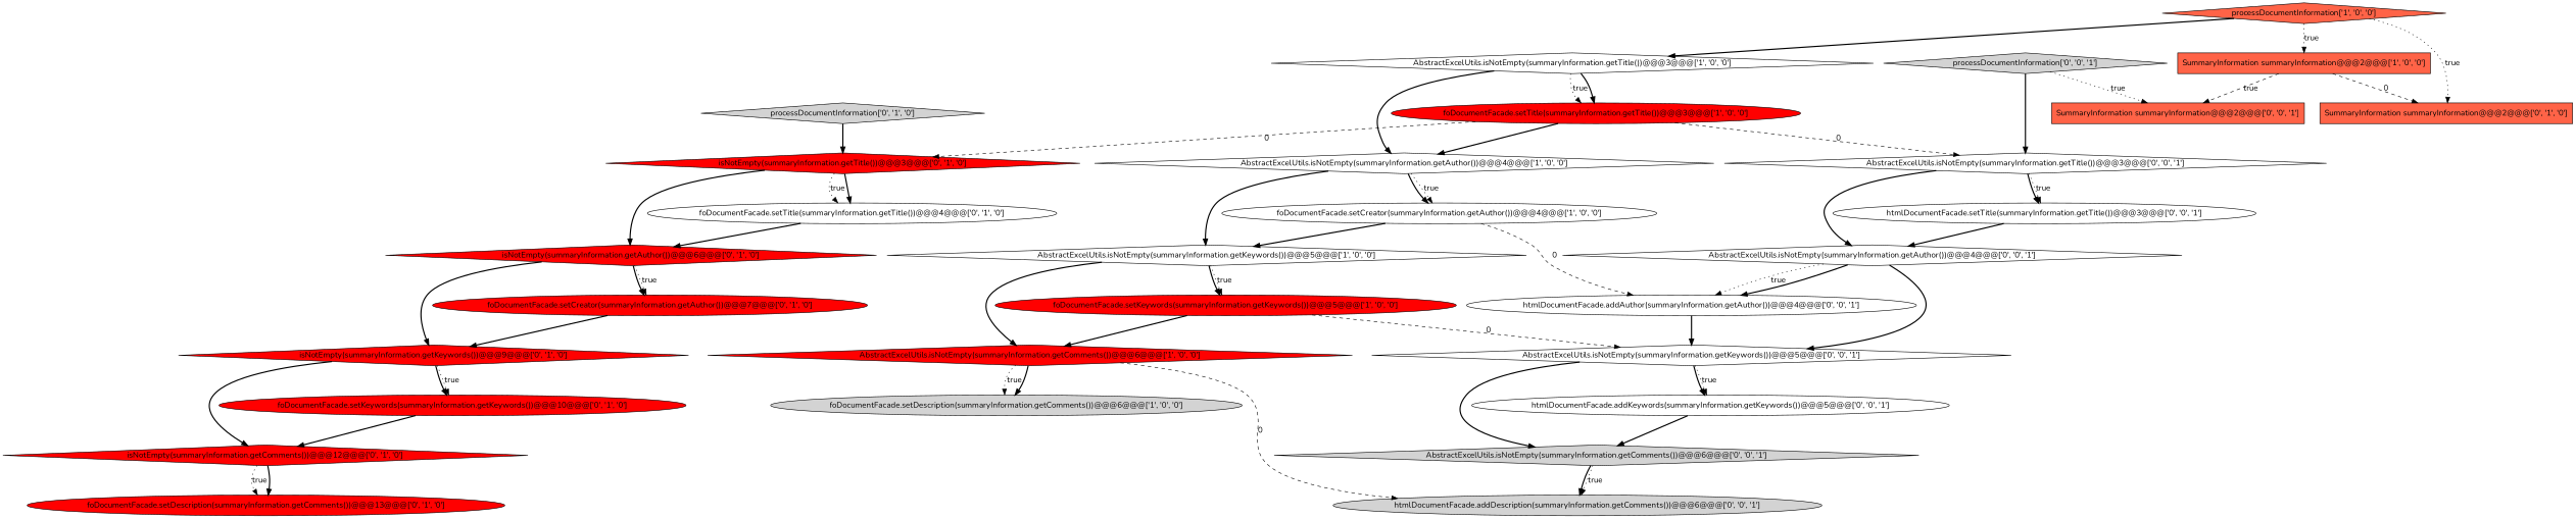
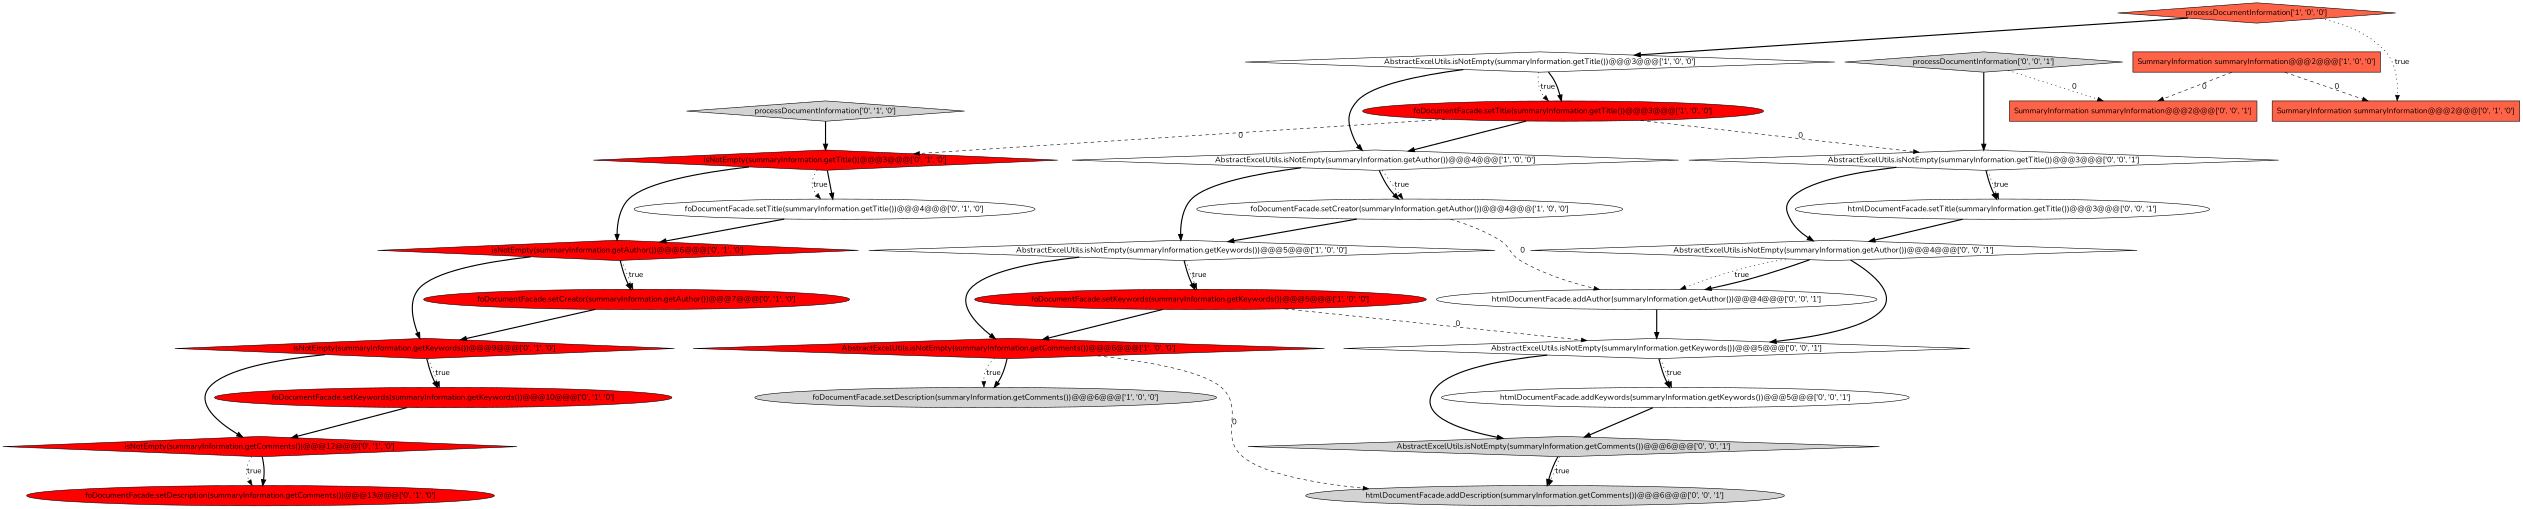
  digraph {
    fontname=Nunito
    node [fillcolor=white fontname=Nunito shape=diamond style=filled]
    edge [fontname=Nunito style=bold]
    n1 [fillcolor=red label="isNotEmpty(summaryInformation.getKeywords())@@@9@@@['0', '1', '0']"]
    n2 [fillcolor=red label="foDocumentFacade.setKeywords(summaryInformation.getKeywords())@@@10@@@['0', '1', '0']" shape=ellipse]
    n3 [fillcolor=red label="isNotEmpty(summaryInformation.getComments())@@@12@@@['0', '1', '0']"]
    n4 [fillcolor=red label="foDocumentFacade.setDescription(summaryInformation.getComments())@@@13@@@['0', '1', '0']" shape=ellipse]
    n5 [label="AbstractExcelUtils.isNotEmpty(summaryInformation.getTitle())@@@3@@@['1', '0', '0']"]
    n6 [fillcolor=red label="foDocumentFacade.setTitle(summaryInformation.getTitle())@@@3@@@['1', '0', '0']" shape=ellipse]
    n7 [label="AbstractExcelUtils.isNotEmpty(summaryInformation.getAuthor())@@@4@@@['1', '0', '0']"]
    n8 [label="AbstractExcelUtils.isNotEmpty(summaryInformation.getTitle())@@@3@@@['0', '0', '1']"]
    n9 [fillcolor=red label="isNotEmpty(summaryInformation.getTitle())@@@3@@@['0', '1', '0']"]
    n10 [label="AbstractExcelUtils.isNotEmpty(summaryInformation.getKeywords())@@@5@@@['1', '0', '0']"]
    n11 [label="foDocumentFacade.setCreator(summaryInformation.getAuthor())@@@4@@@['1', '0', '0']" shape=ellipse]
    n12 [label="AbstractExcelUtils.isNotEmpty(summaryInformation.getAuthor())@@@4@@@['0', '0', '1']"]
    n13 [label="htmlDocumentFacade.addAuthor(summaryInformation.getAuthor())@@@4@@@['0', '0', '1']" shape=ellipse]
    n14 [label="AbstractExcelUtils.isNotEmpty(summaryInformation.getKeywords())@@@5@@@['0', '0', '1']"]
    n15 [fillcolor=lightgray label="AbstractExcelUtils.isNotEmpty(summaryInformation.getComments())@@@6@@@['0', '0', '1']"]
    n16 [label="htmlDocumentFacade.addKeywords(summaryInformation.getKeywords())@@@5@@@['0', '0', '1']" shape=ellipse]
    n17 [label="foDocumentFacade.setTitle(summaryInformation.getTitle())@@@4@@@['0', '1', '0']" shape=ellipse]
    n18 [fillcolor=red label="isNotEmpty(summaryInformation.getAuthor())@@@6@@@['0', '1', '0']"]
    n19 [fillcolor=red label="foDocumentFacade.setCreator(summaryInformation.getAuthor())@@@7@@@['0', '1', '0']" shape=ellipse]
    n20 [label="htmlDocumentFacade.setTitle(summaryInformation.getTitle())@@@3@@@['0', '0', '1']" shape=ellipse]
    n21 [fillcolor=tomato label="SummaryInformation summaryInformation@@@2@@@['1', '0', '0']" shape=box]
    n22 [fillcolor=tomato label="SummaryInformation summaryInformation@@@2@@@['0', '1', '0']" shape=box]
    n23 [fillcolor=tomato label="SummaryInformation summaryInformation@@@2@@@['0', '0', '1']" shape=box]
    n24 [fillcolor=lightgray label="htmlDocumentFacade.addDescription(summaryInformation.getComments())@@@6@@@['0', '0', '1']" shape=ellipse]
    n25 [fillcolor=red label="AbstractExcelUtils.isNotEmpty(summaryInformation.getComments())@@@6@@@['1', '0', '0']"]
    n26 [fillcolor=lightgray label="foDocumentFacade.setDescription(summaryInformation.getComments())@@@6@@@['1', '0', '0']" shape=ellipse]
    n27 [fillcolor=lightgray label="processDocumentInformation['0', '0', '1']"]
    n28 [fillcolor=red label="foDocumentFacade.setKeywords(summaryInformation.getKeywords())@@@5@@@['1', '0', '0']" shape=ellipse]
    n29 [fillcolor=lightgray label="processDocumentInformation['0', '1', '0']"]
    n30 [fillcolor=tomato label="processDocumentInformation['1', '0', '0']"]
    n1 -> n2 [label=true style=dotted]
    n1 -> n2
    n1 -> n3
    n2 -> n3
    n3 -> n4
    n3 -> n4 [label=true style=dotted]
    n5 -> n6 [label=true style=dotted]
    n5 -> n6
    n5 -> n7
    n6 -> n7
    n6 -> n8 [label=0 style=dashed]
    n6 -> n9 [label=0 style=dashed]
    n7 -> n10
    n7 -> n11 [label=true style=dotted]
    n7 -> n11
    n8 -> n12
    n8 -> n20 [label=true style=dotted]
    n8 -> n20
    n9 -> n17
    n9 -> n17 [label=true style=dotted]
    n9 -> n18
    n10 -> n25
    n10 -> n28
    n10 -> n28 [label=true style=dotted]
    n11 -> n10
    n11 -> n13 [label=0 style=dashed]
    n12 -> n13 [label=true style=dotted]
    n12 -> n13
    n12 -> n14
    n13 -> n14
    n14 -> n15
    n14 -> n16
    n14 -> n16 [label=true style=dotted]
    n15 -> n24
    n15 -> n24 [label=true style=dotted]
    n16 -> n15
    n17 -> n18
    n18 -> n1
    n18 -> n19
    n18 -> n19 [label=true style=dotted]
    n19 -> n1
    n20 -> n12
    n21 -> n22 [label=0 style=dashed]
-   n21 -> n23 [label=true style=dashed]
+   n21 -> n23 [label=0 style=dashed]
    n25 -> n24 [label=0 style=dashed]
    n25 -> n26 [label=true style=dotted]
    n25 -> n26
    n27 -> n8
-   n27 -> n23 [label=true style=dotted]
+   n27 -> n23 [label=0 style=dotted]
    n28 -> n14 [label=0 style=dashed]
    n28 -> n25
    n29 -> n9
    n30 -> n5
-   n30 -> n21 [label=true style=dotted]
    n30 -> n22 [label=true style=dotted]
  }
